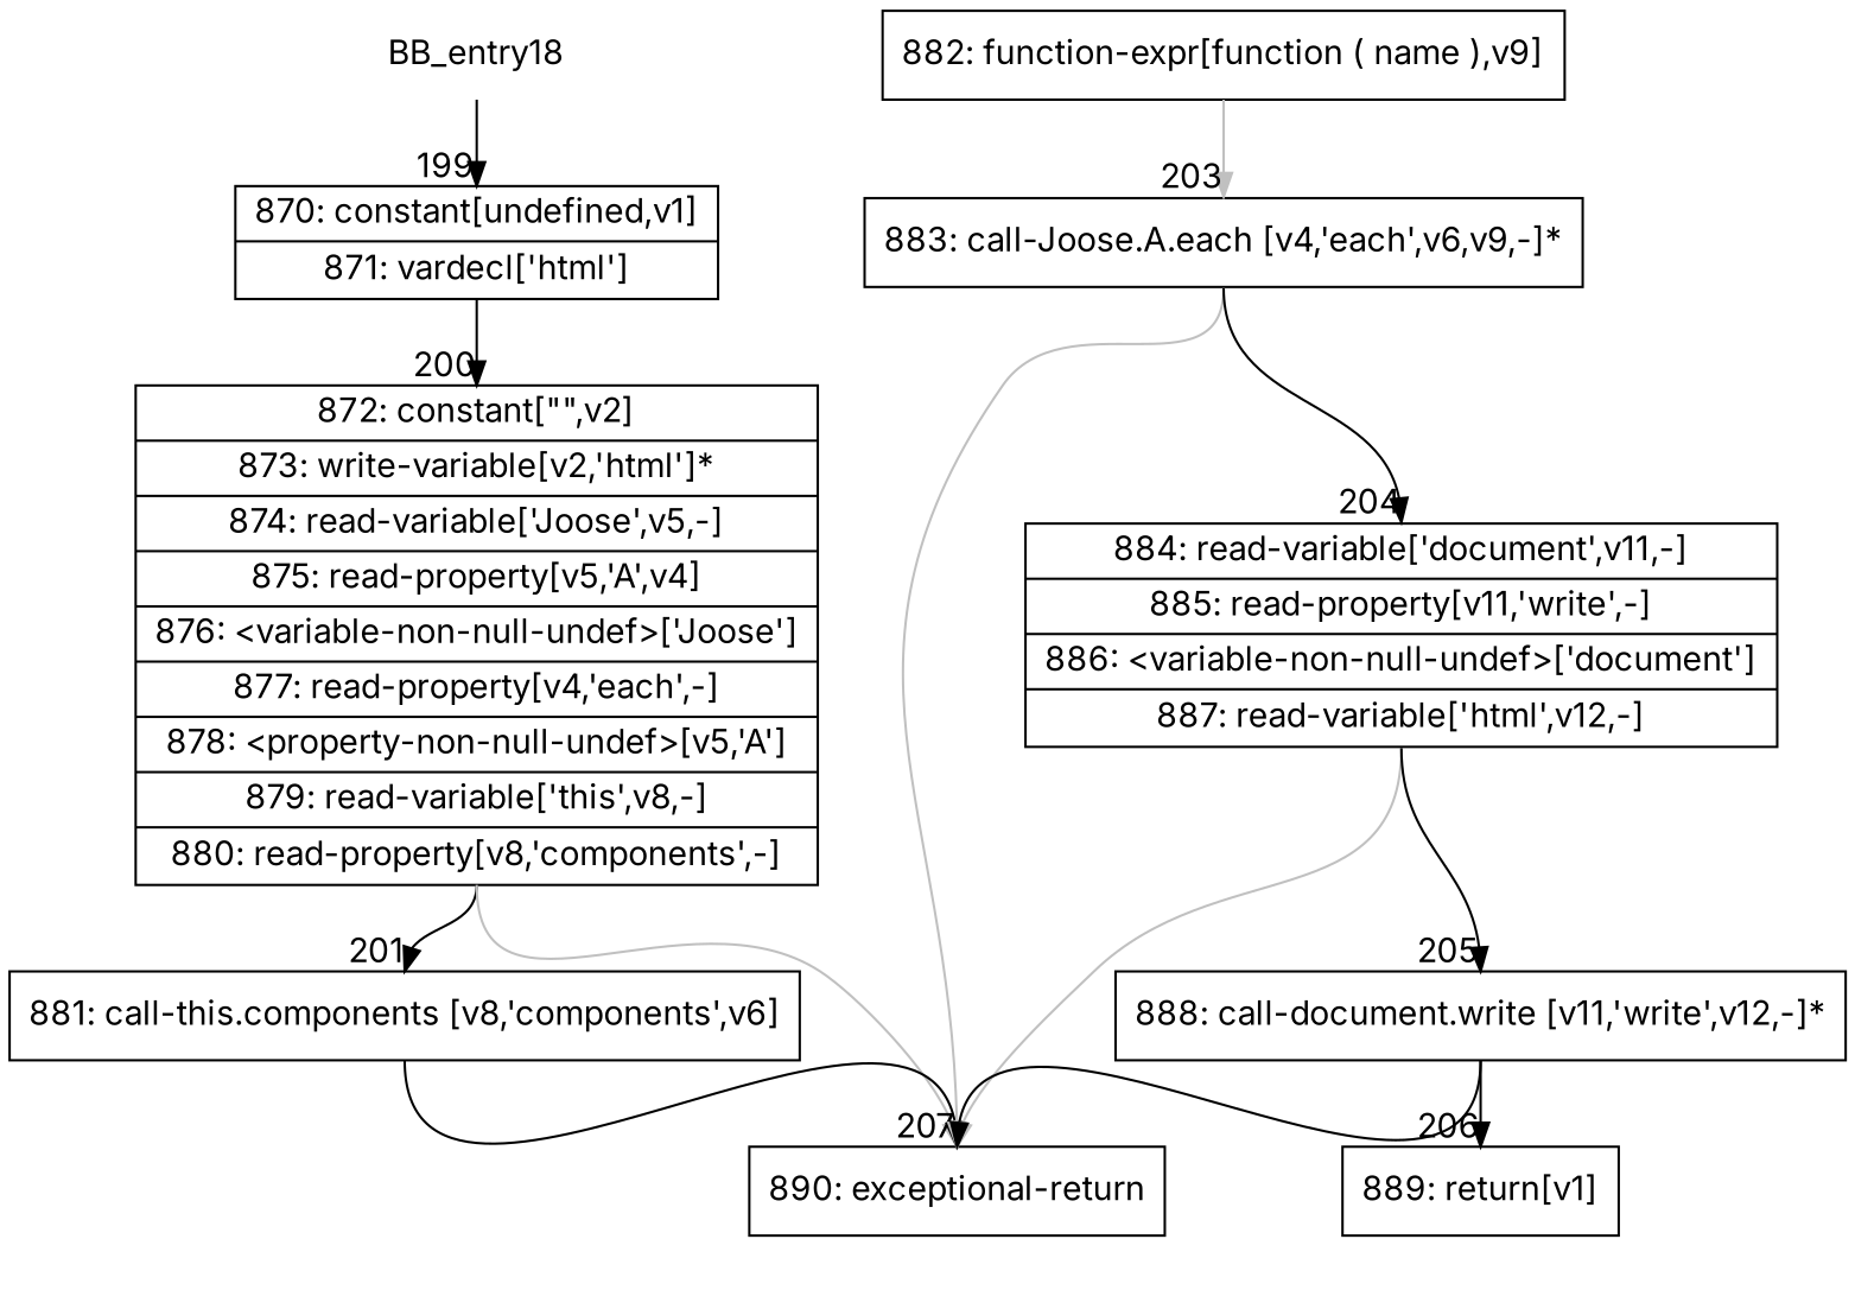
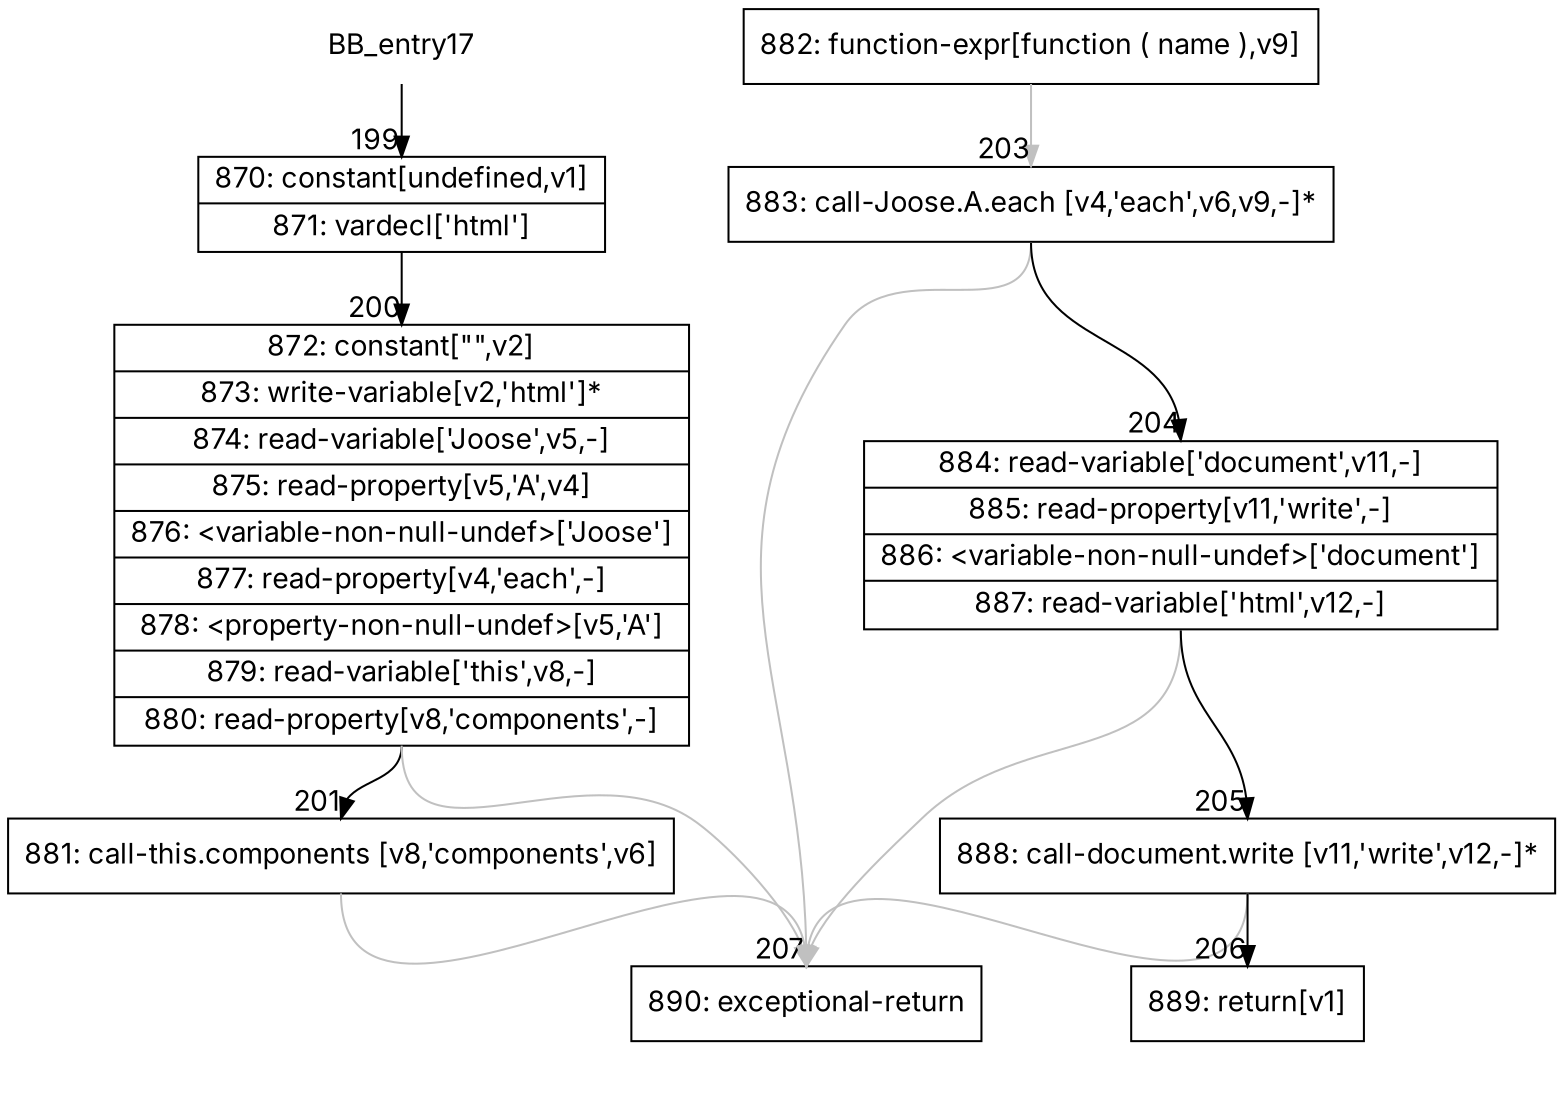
  digraph {
    fontname=Inter
    rankdir=TD
    node [fontname=Inter shape=record]
    edge [fontname=Inter headport=n tailport=s]
-   BB_entry18 [shape=none]
+   BB_entry18 [shape=none label=BB_entry17]
    n2 [label="{870: constant[undefined,v1]|871: vardecl['html']}"]
    n3 [label="{872: constant[\"\",v2]|873: write-variable[v2,'html']*|874: read-variable['Joose',v5,-]|875: read-property[v5,'A',v4]|876: \<variable-non-null-undef\>['Joose']|877: read-property[v4,'each',-]|878: \<property-non-null-undef\>[v5,'A']|879: read-variable['this',v8,-]|880: read-property[v8,'components',-]}"]
    n4 [label="{881: call-this.components [v8,'components',v6]}"]
    n5 [label="{890: exceptional-return}"]
    n6 [label="{882: function-expr[function ( name ),v9]}"]
    n7 [label="{883: call-Joose.A.each [v4,'each',v6,v9,-]*}"]
    n8 [label="{884: read-variable['document',v11,-]|885: read-property[v11,'write',-]|886: \<variable-non-null-undef\>['document']|887: read-variable['html',v12,-]}"]
    n9 [label="{888: call-document.write [v11,'write',v12,-]*}"]
    n10 [label="{889: return[v1]}"]
    BB_entry18 -> n2 [headlabel="    199"]
    n2 -> n3 [headlabel="      200"]
    n3 -> n4 [headlabel="      201"]
    n3 -> n5 [color=gray headlabel="      207"]
-   n4 -> n5 [color=black]
+   n4 -> n5 [color=gray]
    n6 -> n7 [color=gray headlabel="      203"]
    n7 -> n5 [color=gray]
    n7 -> n8 [headlabel="      204"]
    n8 -> n5 [color=gray]
    n8 -> n9 [headlabel="      205"]
-   n9 -> n5 [color=black]
+   n9 -> n5 [color=gray]
    n9 -> n10 [headlabel="      206"]
  }
